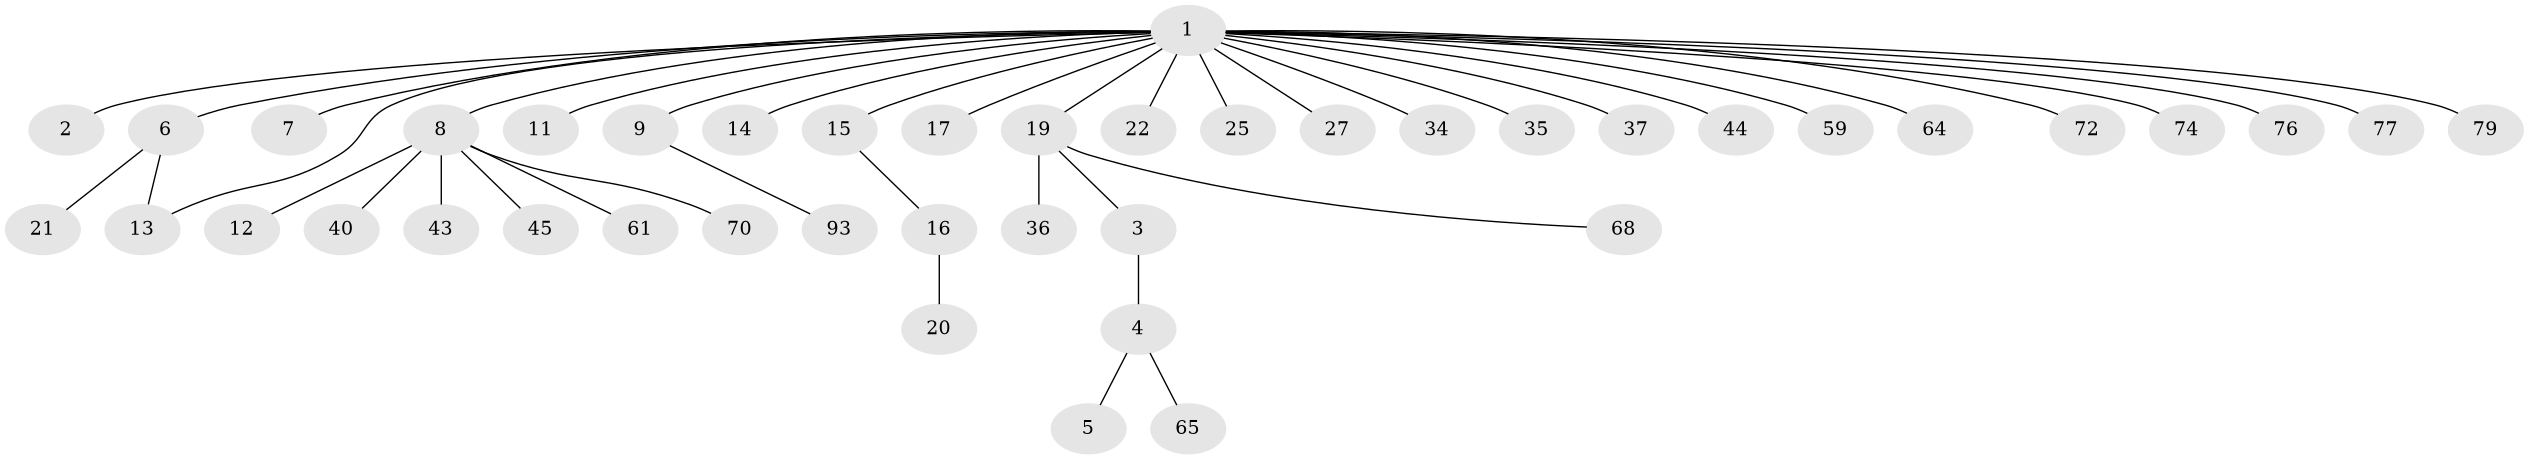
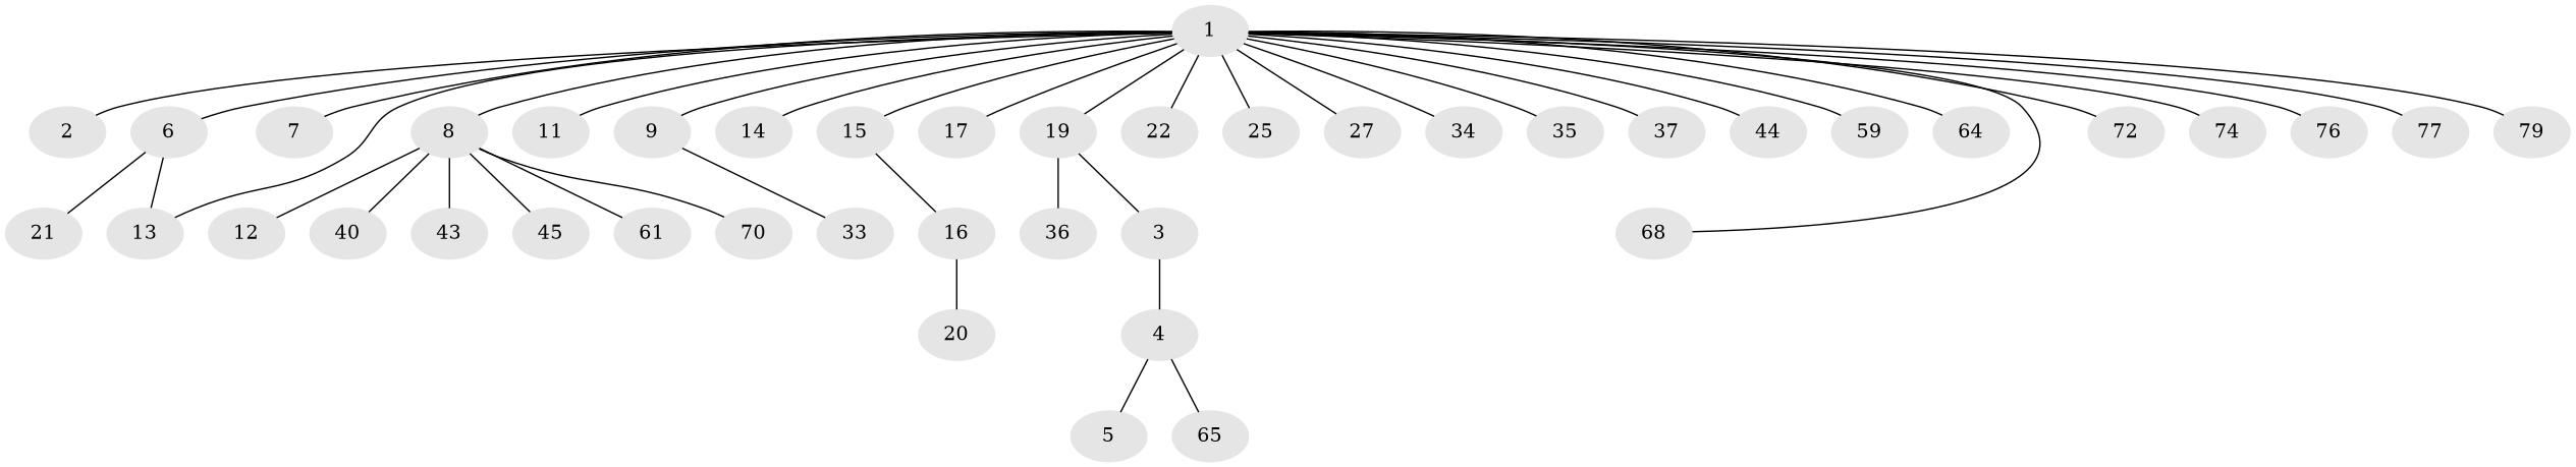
  graph {
    node [color=gray90 style=filled]
    1
    2
    6 [super="+80+39"]
    7
    8 [super="+23"]
    9
    11 [super="+42+66+54+55"]
    13 [super="+41+48+50+53+32+31"]
    14
    15 [super="+71+81+30+26+28"]
    17
    19 [super="+58"]
    22
    25
    27
    34
    35 [super="+56+57+78+63+52"]
    37 [super="+60"]
    44
    59
    64
    68
    72
    74
    76
    77
    79
    4 [super="+10+18+24"]
    3
    21
    12
    40 [super="+67+83+47"]
    43
    45 [super="+46"]
    61
    70 [super="+84"]
-   33 [label=93]
+   33
    16 [super="+29"]
    36
    5 [super="+51"]
    65
    20
    1 -- 2
    1 -- 6
    1 -- 7
    1 -- 8
    1 -- 9
    1 -- 11
    1 -- 13
    1 -- 14
    1 -- 15 [weight=3]
    1 -- 17
    1 -- 19
    1 -- 22
    1 -- 25
    1 -- 27
    1 -- 34
    1 -- 35
    1 -- 37
    1 -- 44
    1 -- 59
    1 -- 64
-   19 -- 68
+   1 -- 68
    1 -- 72
    1 -- 74
    1 -- 76
    1 -- 77
    1 -- 79
    6 -- 13
    6 -- 21
    8 -- 12
    8 -- 40
    8 -- 43
    8 -- 45
    8 -- 61
    8 -- 70
    9 -- 33
    15 -- 16
    19 -- 3
    19 -- 36
    4 -- 5
    4 -- 65
    3 -- 4
    16 -- 20
  }
